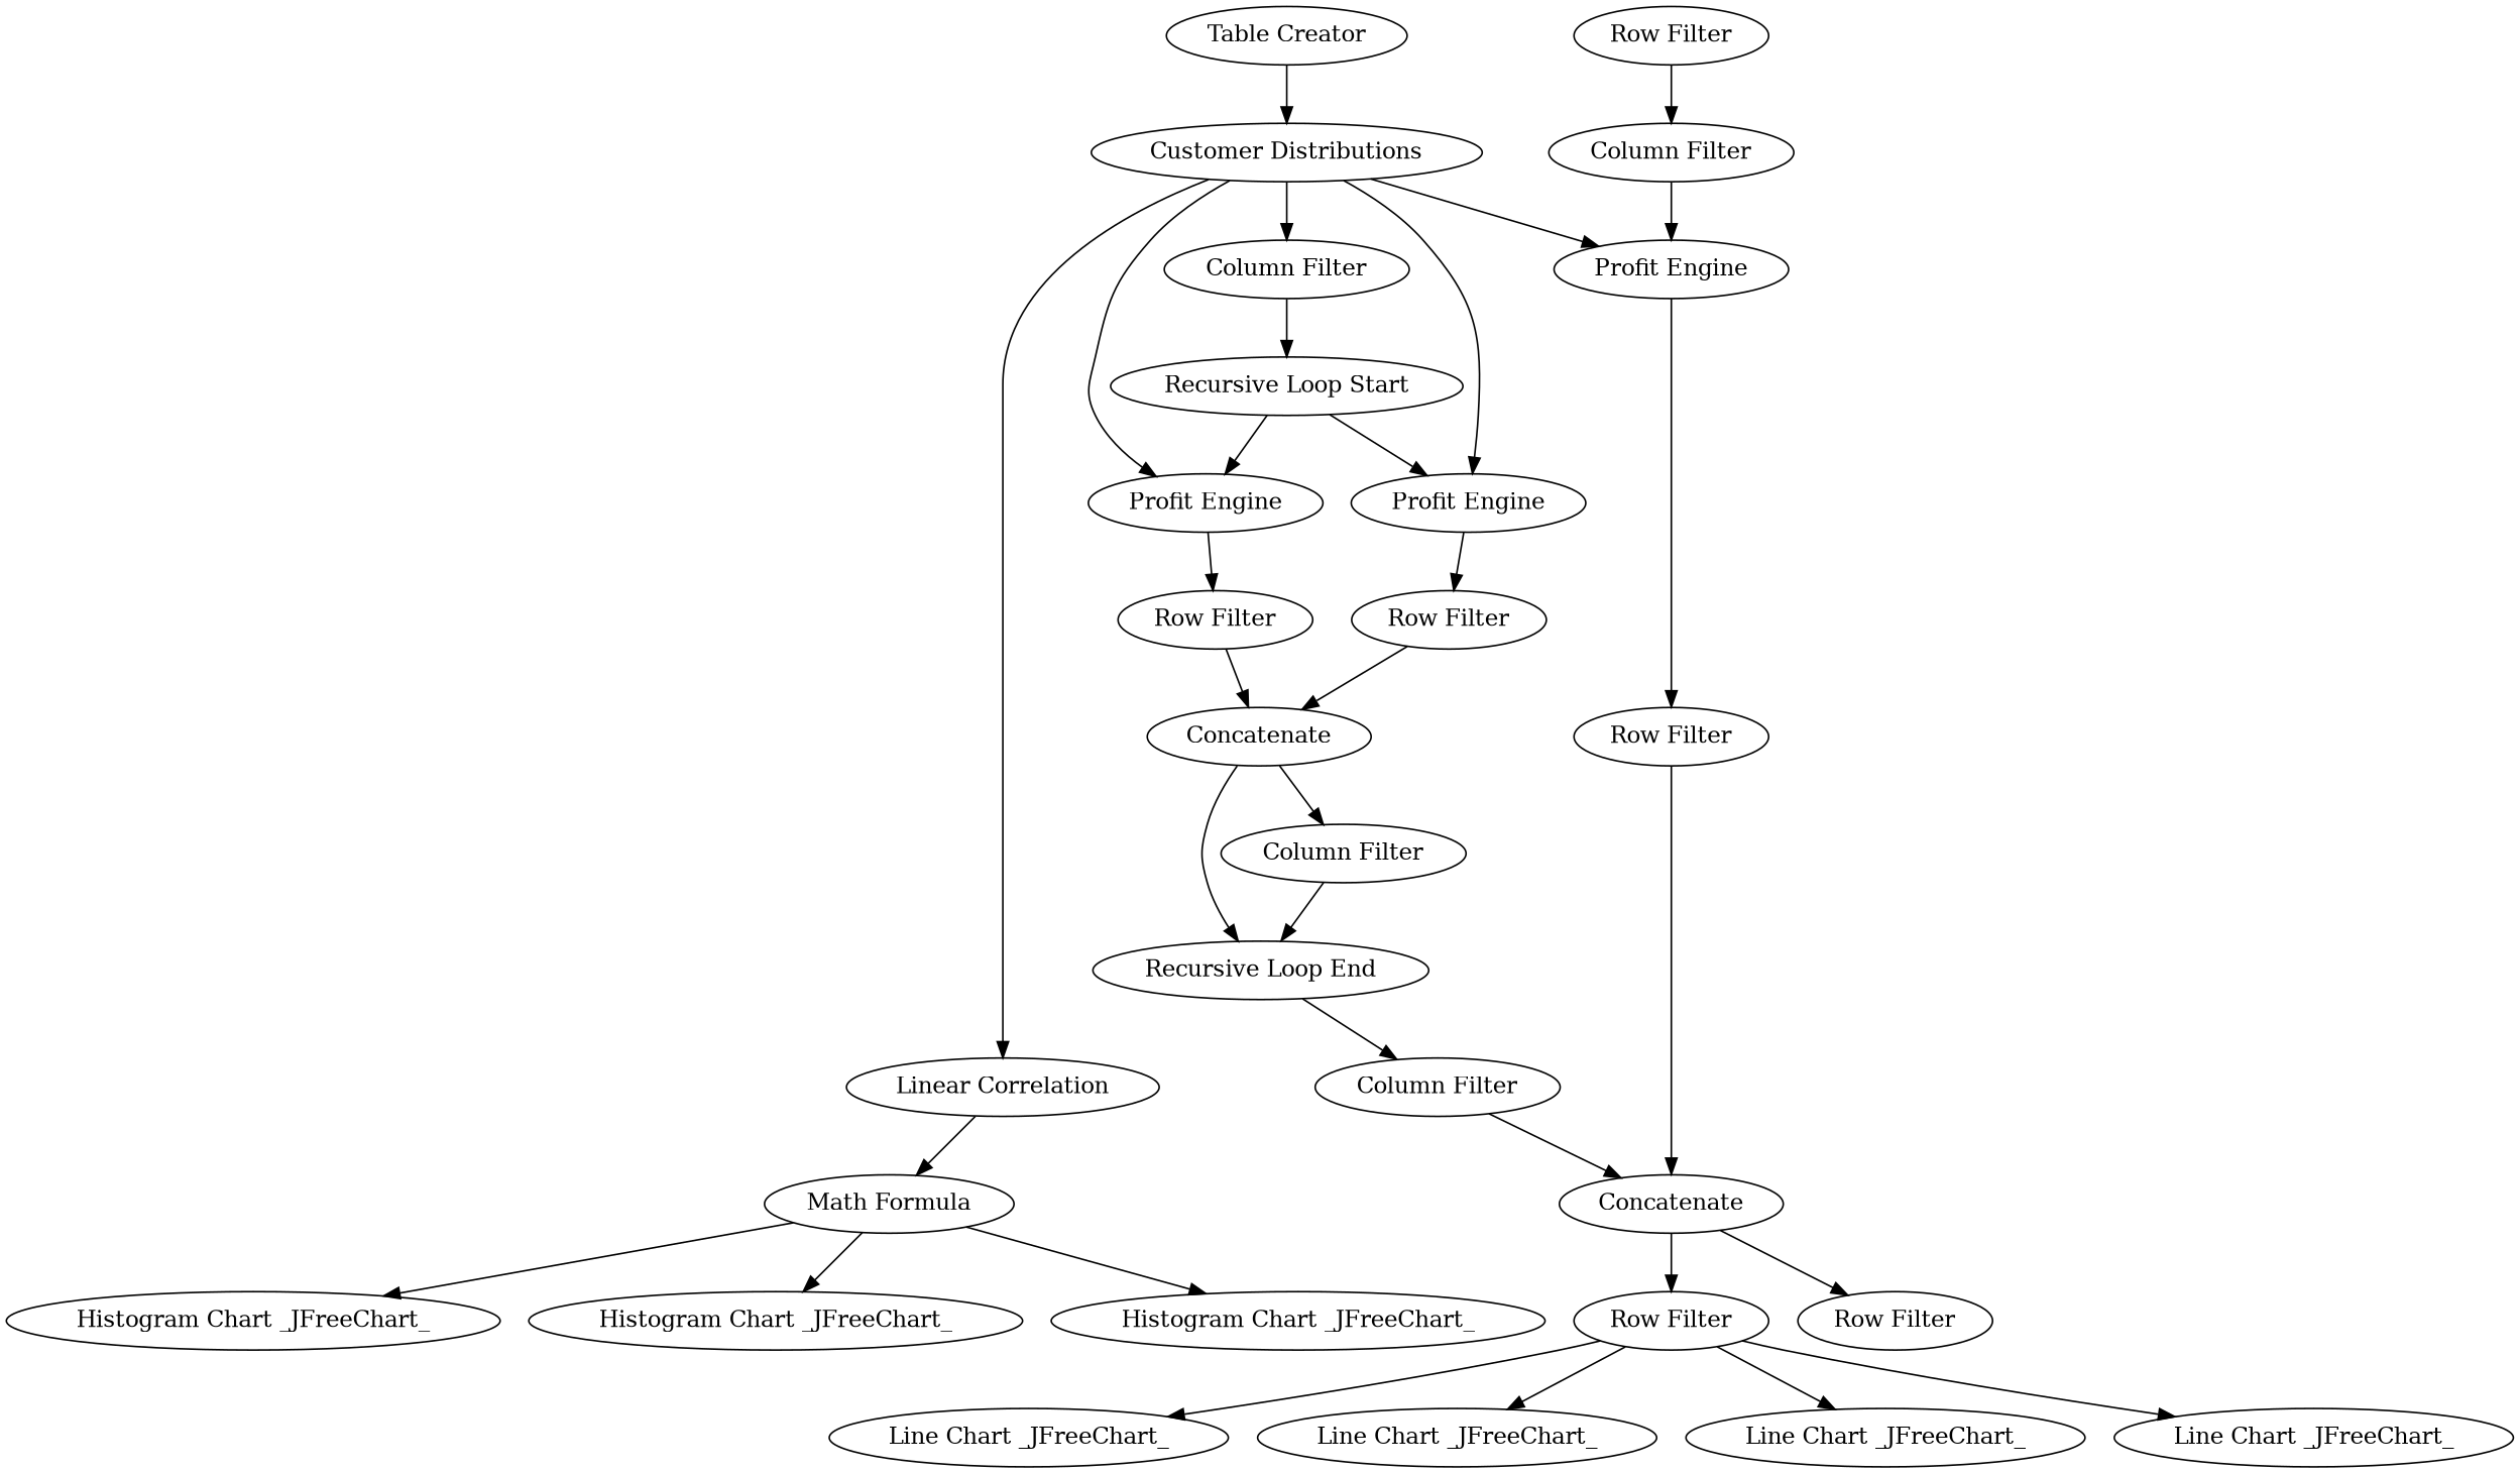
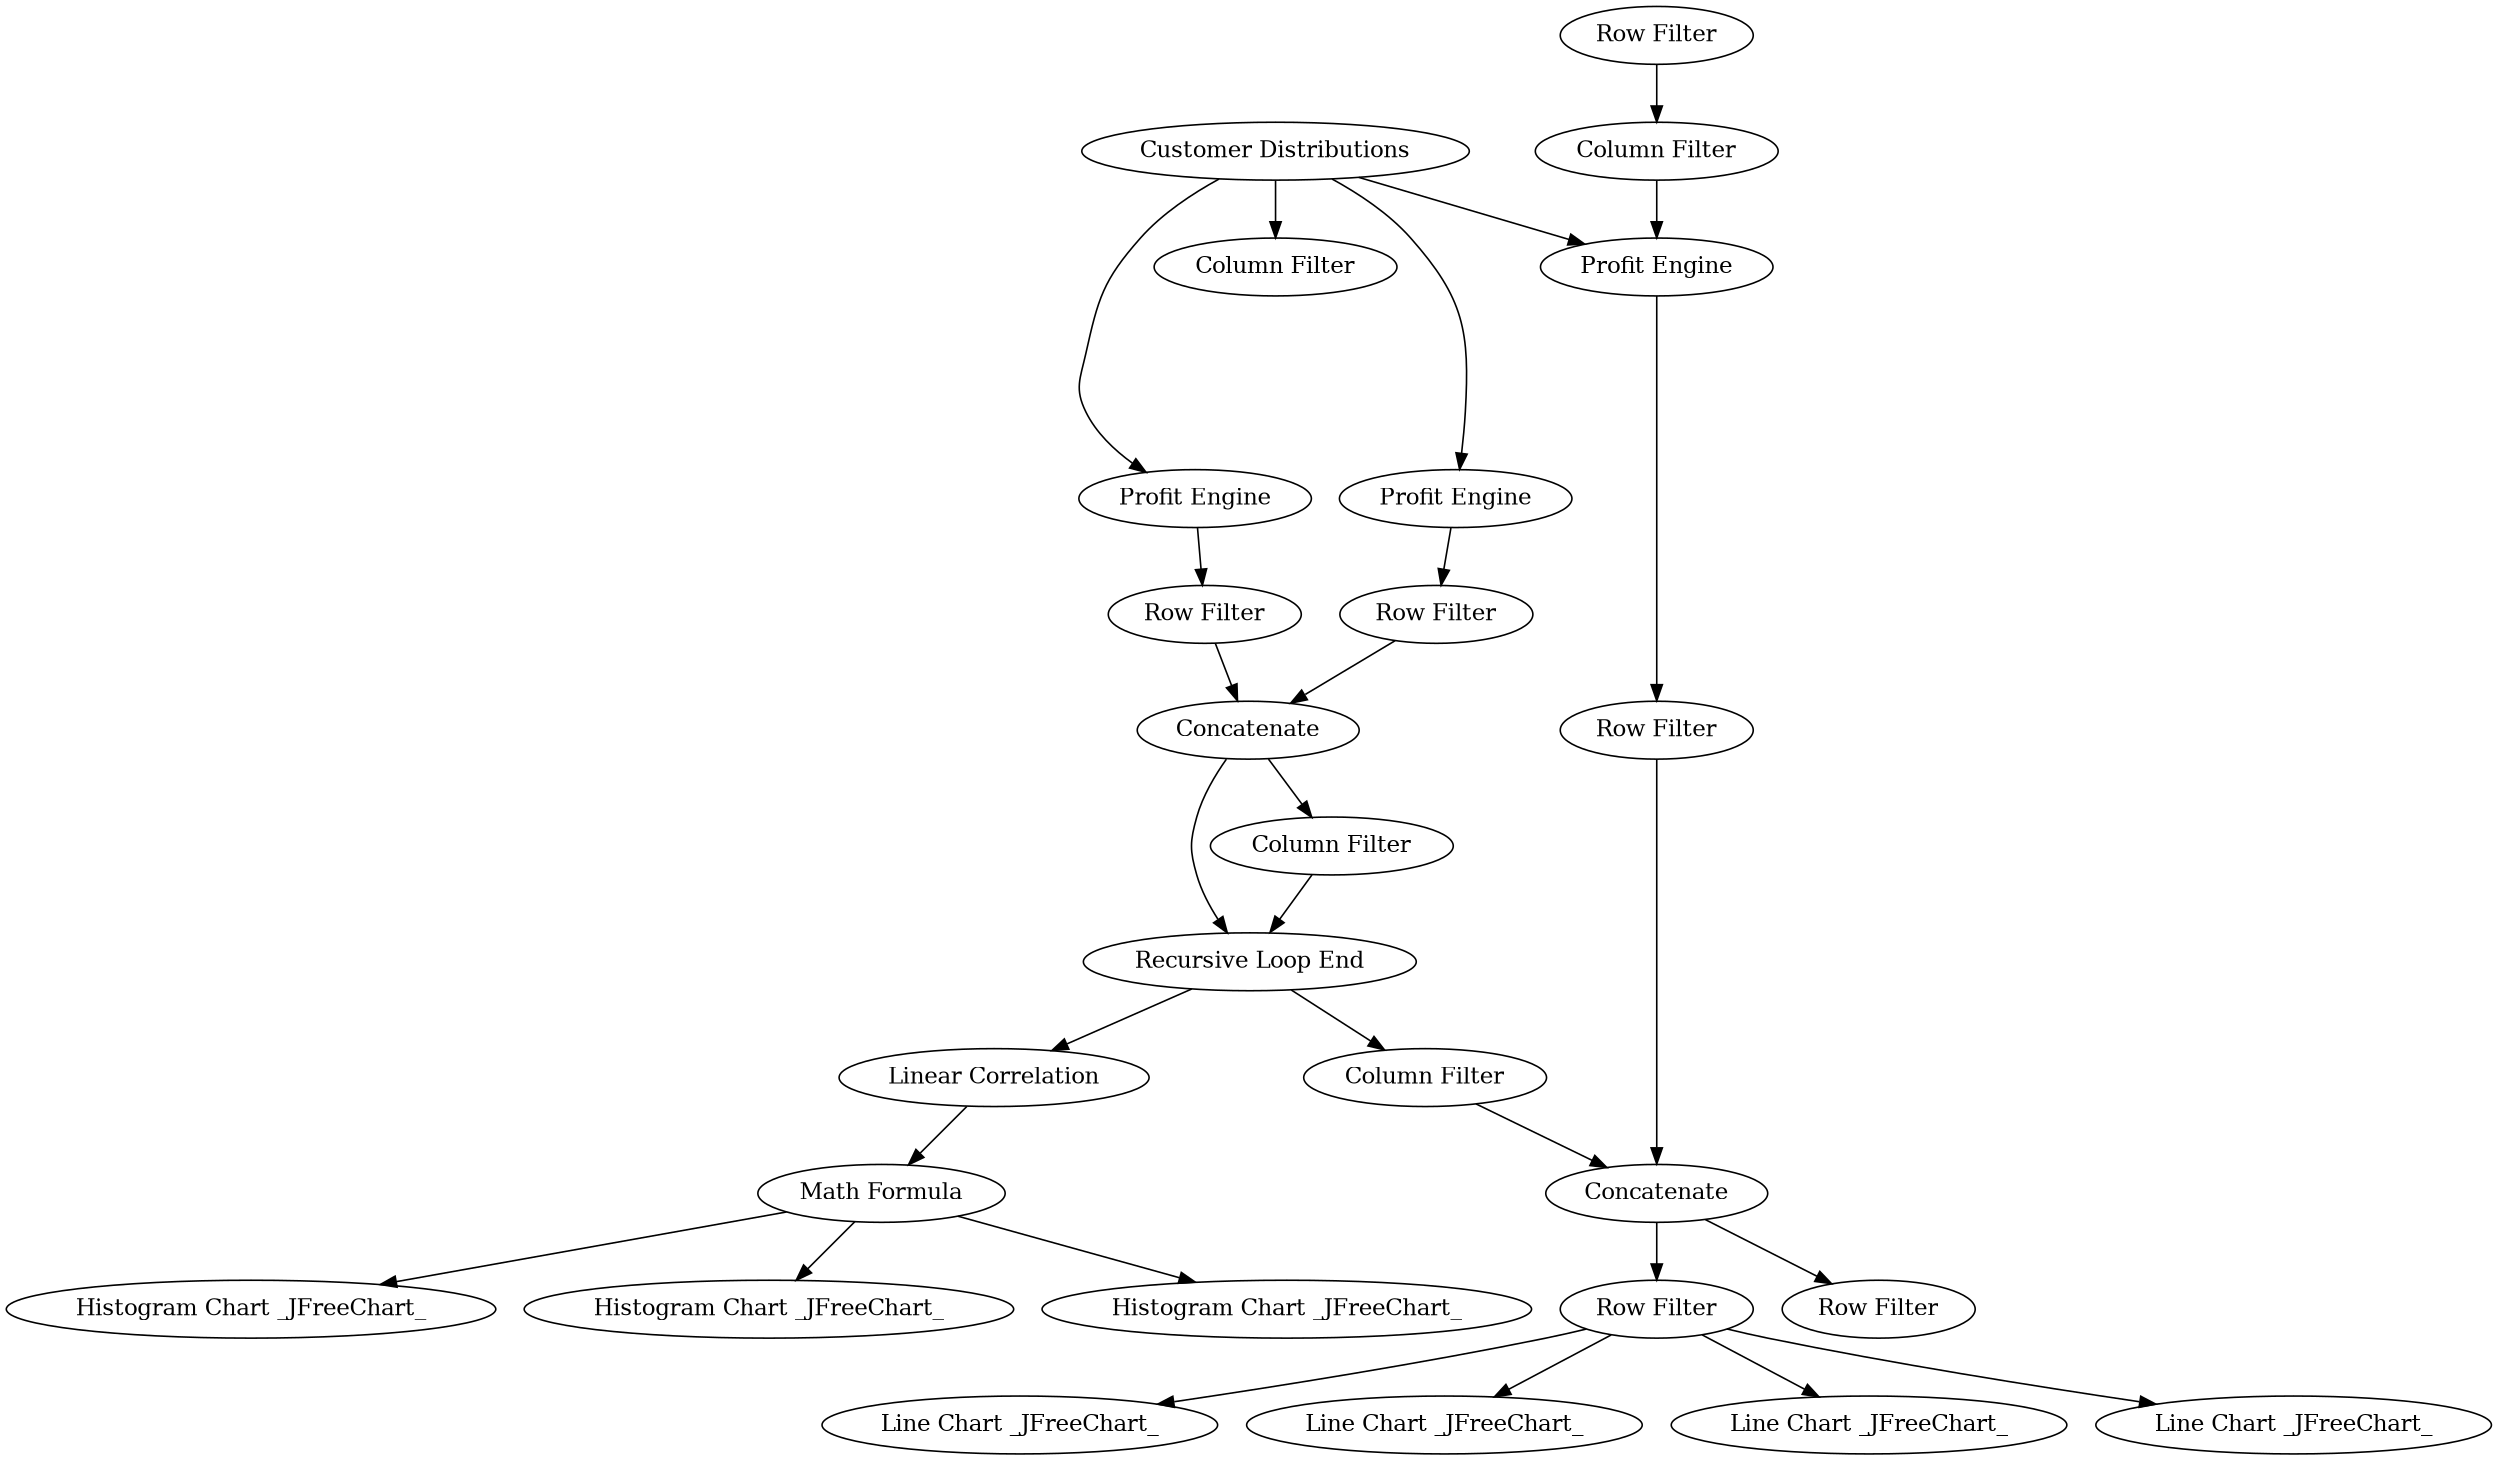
  digraph {
    rankdir=TB
    n1 [label="Profit Engine"]
    n2 [label="Row Filter"]
    n3 [label=Concatenate]
-   n4 [label="Table Creator"]
    n5 [label="Customer Distributions"]
    n6 [label="Profit Engine"]
    n7 [label="Column Filter"]
    n8 [label="Profit Engine"]
    n9 [label="Linear Correlation"]
    n10 [label="Row Filter"]
    n11 [label="Recursive Loop End"]
    n12 [label="Column Filter"]
    n13 [label="Column Filter"]
-   n14 [label="Recursive Loop Start"]
    n15 [label=Concatenate]
    n16 [label="Row Filter"]
    n17 [label="Column Filter"]
    n18 [label="Row Filter"]
    n19 [label="Row Filter"]
    n20 [label="Row Filter"]
    n21 [label="Line Chart _JFreeChart_"]
    n22 [label="Line Chart _JFreeChart_"]
    n23 [label="Line Chart _JFreeChart_"]
    n24 [label="Line Chart _JFreeChart_"]
    n25 [label="Math Formula"]
    n26 [label="Histogram Chart _JFreeChart_"]
    n27 [label="Histogram Chart _JFreeChart_"]
    n28 [label="Histogram Chart _JFreeChart_"]
    n1 -> n2
    n2 -> n3
    n3 -> n11
    n3 -> n12
-   n4 -> n5
    n5 -> n1
    n5 -> n6
    n5 -> n7
    n5 -> n8
-   n5 -> n9
+   n11 -> n9
    n6 -> n10
-   n7 -> n14
    n8 -> n18
    n9 -> n25
    n10 -> n3
    n11 -> n13
    n12 -> n11
    n13 -> n15
-   n14 -> n1
-   n14 -> n6
    n15 -> n19
    n15 -> n20
    n16 -> n17
    n17 -> n8
    n18 -> n15
    n19 -> n21
    n19 -> n22
    n19 -> n23
    n19 -> n24
    n25 -> n26
    n25 -> n27
    n25 -> n28
  }
